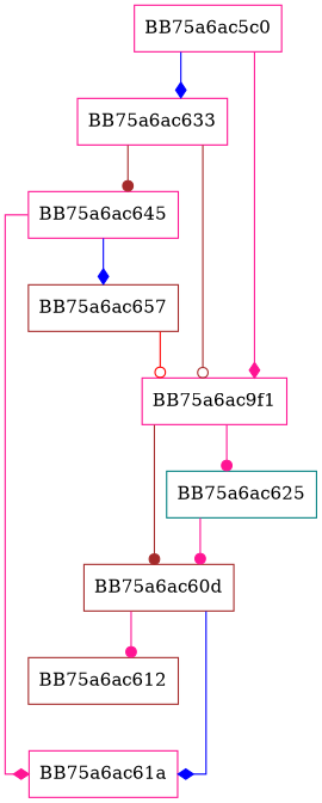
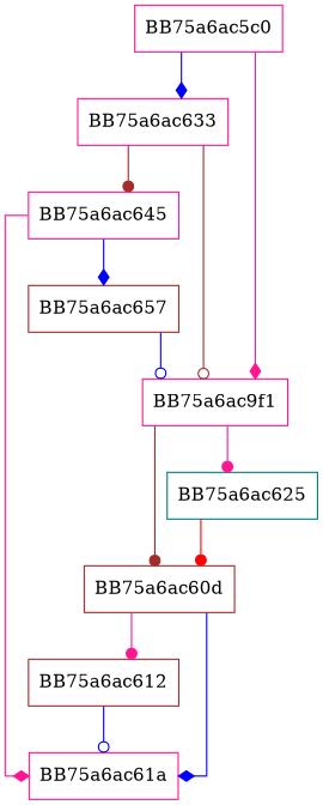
  digraph {
    splines=ortho
    node [color=deeppink shape=box]
    edge [arrowhead=diamond color=blue]
    BB75a6ac5c0
    BB75a6ac633
    n3 [label=BB75a6ac9f1]
    BB75a6ac645
    BB75a6ac625 [color=teal]
    BB75a6ac60d [color=brown]
    BB75a6ac61a
    BB75a6ac657 [color=brown]
    BB75a6ac612 [color=brown]
    BB75a6ac5c0 -> BB75a6ac633
    BB75a6ac5c0 -> n3 [color=deeppink]
    BB75a6ac633 -> n3 [arrowhead=odot color=brown]
    BB75a6ac633 -> BB75a6ac645 [arrowhead=dot color=brown]
    n3 -> BB75a6ac625 [arrowhead=dot color=deeppink]
    n3 -> BB75a6ac60d [arrowhead=dot color=brown]
    BB75a6ac645 -> BB75a6ac61a [color=deeppink]
    BB75a6ac645 -> BB75a6ac657
-   BB75a6ac625 -> BB75a6ac60d [arrowhead=dot color=deeppink]
+   BB75a6ac625 -> BB75a6ac60d [arrowhead=dot color=red]
    BB75a6ac60d -> BB75a6ac61a
    BB75a6ac60d -> BB75a6ac612 [arrowhead=dot color=deeppink]
-   BB75a6ac657 -> n3 [arrowhead=odot color=red]
+   BB75a6ac657 -> n3 [arrowhead=odot]
+   BB75a6ac612 -> BB75a6ac61a [arrowhead=odot]
  }
